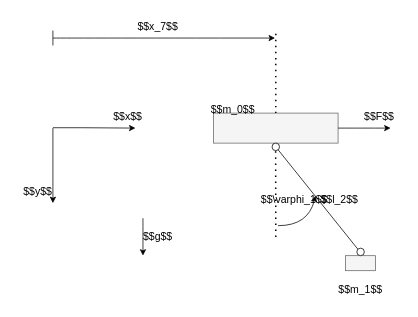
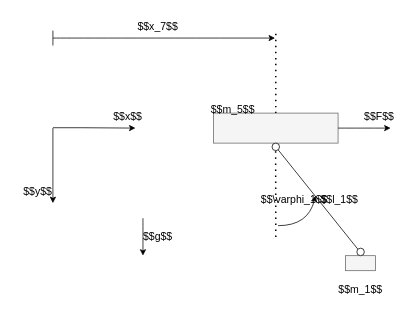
  <mxCell id="0" />
  <mxCell id="1" parent="0" />
  <mxCell id="2" value="" style="rounded=0;whiteSpace=wrap;html=1;fontSize=14;fillColor=#f5f5f5;fontColor=#333333;strokeColor=#666666;" parent="1" vertex="1"><mxGeometry x="460" y="340" width="40" height="20" as="geometry" /></mxCell>
  <mxCell id="3" value="" style="rounded=0;whiteSpace=wrap;html=1;fillColor=#f5f5f5;fontColor=#333333;strokeColor=#666666;" parent="1" vertex="1"><mxGeometry x="284" y="150" width="166" height="40" as="geometry" /></mxCell>
  <mxCell id="4" value="" style="endArrow=classic;html=1;rounded=0;" parent="1" edge="1"><mxGeometry width="50" height="50" relative="1" as="geometry"><mxPoint x="70" y="170" as="sourcePoint" /><mxPoint x="70" y="270" as="targetPoint" /></mxGeometry></mxCell>
  <mxCell id="5" value="" style="endArrow=classic;html=1;rounded=0;" parent="1" edge="1"><mxGeometry width="50" height="50" relative="1" as="geometry"><mxPoint x="70" y="169.5" as="sourcePoint" /><mxPoint x="180" y="170" as="targetPoint" /><Array as="points"><mxPoint x="110" y="169.5" /></Array></mxGeometry></mxCell>
  <mxCell id="6" value="" style="endArrow=none;dashed=1;html=1;dashPattern=1 3;strokeWidth=2;rounded=0;fontSize=14;" parent="1" edge="1"><mxGeometry width="50" height="50" relative="1" as="geometry"><mxPoint x="367" y="315" as="sourcePoint" /><mxPoint x="366.8" y="195" as="targetPoint" /></mxGeometry></mxCell>
  <mxCell id="7" value="" style="ellipse;whiteSpace=wrap;html=1;aspect=fixed;fontSize=14;" parent="1" vertex="1"><mxGeometry x="362" y="190" width="10" height="10" as="geometry" /></mxCell>
  <mxCell id="8" value="" style="endArrow=none;html=1;rounded=0;fontSize=14;exitX=0;exitY=0;exitDx=0;exitDy=0;" parent="1" source="9" target="7" edge="1"><mxGeometry width="50" height="50" relative="1" as="geometry"><mxPoint x="470" y="315" as="sourcePoint" /><mxPoint x="420" y="235" as="targetPoint" /></mxGeometry></mxCell>
  <mxCell id="9" value="" style="ellipse;whiteSpace=wrap;html=1;aspect=fixed;fontSize=14;" parent="1" vertex="1"><mxGeometry x="475" y="330" width="10" height="10" as="geometry" /></mxCell>
- <mxCell id="10" value="&lt;font style=&quot;font-size: 14px&quot;&gt;$$m_0$$&lt;br&gt;&lt;/font&gt;" style="text;html=1;strokeColor=none;fillColor=none;align=center;verticalAlign=middle;whiteSpace=wrap;rounded=0;" vertex="1" parent="1"><mxGeometry x="280" y="130" width="60" height="30" as="geometry" /></mxCell>
- <mxCell id="11" value="$$l_2$$" style="text;html=1;strokeColor=none;fillColor=none;align=center;verticalAlign=middle;whiteSpace=wrap;rounded=0;fontSize=14;" vertex="1" parent="1"><mxGeometry x="422" y="250" width="60" height="30" as="geometry" /></mxCell>
+ <mxCell id="10" value="&lt;font style=&quot;font-size: 14px&quot;&gt;$$m_5$$&lt;br&gt;&lt;/font&gt;" style="text;html=1;strokeColor=none;fillColor=none;align=center;verticalAlign=middle;whiteSpace=wrap;rounded=0;" vertex="1" parent="1"><mxGeometry x="280" y="130" width="60" height="30" as="geometry" /></mxCell>
+ <mxCell id="11" value="$$l_1$$" style="text;html=1;strokeColor=none;fillColor=none;align=center;verticalAlign=middle;whiteSpace=wrap;rounded=0;fontSize=14;" vertex="1" parent="1"><mxGeometry x="422" y="250" width="60" height="30" as="geometry" /></mxCell>
  <mxCell id="12" value="$$x$$" style="text;html=1;strokeColor=none;fillColor=none;align=center;verticalAlign=middle;whiteSpace=wrap;rounded=0;fontSize=14;" vertex="1" parent="1"><mxGeometry x="140" y="140" width="60" height="30" as="geometry" /></mxCell>
  <mxCell id="13" value="$$y$$" style="text;html=1;strokeColor=none;fillColor=none;align=center;verticalAlign=middle;whiteSpace=wrap;rounded=0;fontSize=14;" vertex="1" parent="1"><mxGeometry x="20" y="240" width="60" height="30" as="geometry" /></mxCell>
  <mxCell id="14" value="" style="endArrow=classic;html=1;fontSize=14;curved=1;" edge="1" parent="1"><mxGeometry width="50" height="50" relative="1" as="geometry"><mxPoint x="370" y="300" as="sourcePoint" /><mxPoint x="420" y="260" as="targetPoint" /><Array as="points"><mxPoint x="410" y="300" /></Array></mxGeometry></mxCell>
  <mxCell id="15" value="$$\varphi_1$$" style="text;html=1;strokeColor=none;fillColor=none;align=center;verticalAlign=middle;whiteSpace=wrap;rounded=0;fontSize=14;" vertex="1" parent="1"><mxGeometry x="362" y="250" width="60" height="30" as="geometry" /></mxCell>
  <mxCell id="16" value="$$m_1$$" style="text;html=1;strokeColor=none;fillColor=none;align=center;verticalAlign=middle;whiteSpace=wrap;rounded=0;fontSize=14;" vertex="1" parent="1"><mxGeometry x="450" y="370" width="60" height="30" as="geometry" /></mxCell>
  <mxCell id="17" value="" style="endArrow=classic;html=1;fontSize=14;curved=1;exitX=1;exitY=0.5;exitDx=0;exitDy=0;" edge="1" parent="1" source="3"><mxGeometry width="50" height="50" relative="1" as="geometry"><mxPoint x="510" y="190" as="sourcePoint" /><mxPoint x="520" y="170" as="targetPoint" /></mxGeometry></mxCell>
  <mxCell id="18" value="$$F$$" style="text;html=1;strokeColor=none;fillColor=none;align=center;verticalAlign=middle;whiteSpace=wrap;rounded=0;fontSize=14;" vertex="1" parent="1"><mxGeometry x="475" y="140" width="60" height="30" as="geometry" /></mxCell>
  <mxCell id="19" value="$$g$$" style="text;html=1;strokeColor=none;fillColor=none;align=center;verticalAlign=middle;whiteSpace=wrap;rounded=0;fontSize=14;" vertex="1" parent="1"><mxGeometry x="180" y="300" width="60" height="30" as="geometry" /></mxCell>
  <mxCell id="20" value="" style="endArrow=classic;html=1;fontSize=14;curved=1;" edge="1" parent="1"><mxGeometry width="50" height="50" relative="1" as="geometry"><mxPoint x="190" y="290" as="sourcePoint" /><mxPoint x="190" y="340" as="targetPoint" /></mxGeometry></mxCell>
  <mxCell id="21" value="" style="endArrow=classic;html=1;fontSize=14;curved=1;" edge="1" parent="1"><mxGeometry width="50" height="50" relative="1" as="geometry"><mxPoint x="70" y="50" as="sourcePoint" /><mxPoint x="366" y="50" as="targetPoint" /></mxGeometry></mxCell>
  <mxCell id="22" value="" style="endArrow=none;dashed=1;html=1;dashPattern=1 3;strokeWidth=2;fontSize=14;curved=1;exitX=0.5;exitY=0;exitDx=0;exitDy=0;" edge="1" parent="1" source="3"><mxGeometry width="50" height="50" relative="1" as="geometry"><mxPoint x="387" y="90" as="sourcePoint" /><mxPoint x="367" y="40" as="targetPoint" /></mxGeometry></mxCell>
  <mxCell id="23" value="$$x_7$$" style="text;html=1;strokeColor=none;fillColor=none;align=center;verticalAlign=middle;whiteSpace=wrap;rounded=0;fontSize=14;" vertex="1" parent="1"><mxGeometry x="180" y="20" width="60" height="30" as="geometry" /></mxCell>
  <mxCell id="24" value="" style="endArrow=none;html=1;fontSize=14;curved=1;" edge="1" parent="1"><mxGeometry width="50" height="50" relative="1" as="geometry"><mxPoint x="70" y="60" as="sourcePoint" /><mxPoint x="70" y="40" as="targetPoint" /></mxGeometry></mxCell>
